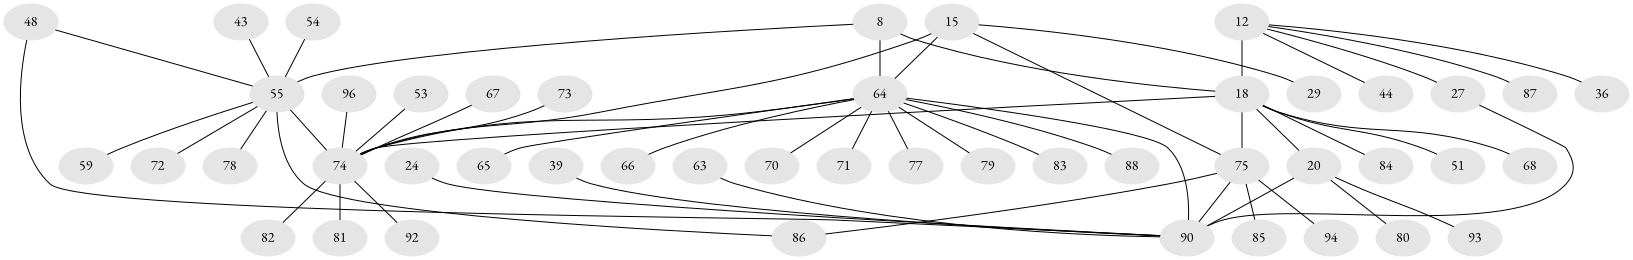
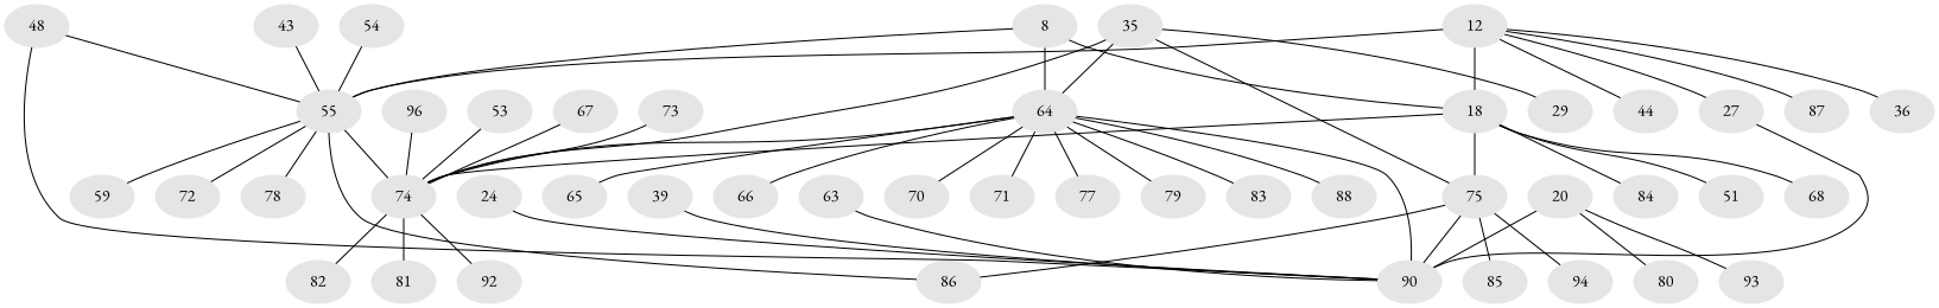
  graph {
    fontname="EB Garamond"
    node [color=gray90 fontname="EB Garamond" style=filled]
    edge [fontname="EB Garamond"]
    8 [super="+5"]
    18 [super="+17"]
    55 [super="+45+23+31+32"]
    64 [super="+7+42+47+62"]
    74 [super="+56+16+25+28+34+38"]
    75 [super="+40"]
    20 [super="+19"]
    51
    68
    84 [super="+30"]
    59
    72
    78
    86
    90 [super="+57+2+37"]
    65
    66
    70 [super="+58"]
    71
    77
    79
    83 [super="+41+69"]
    88
    12 [super="+11"]
    27
    36
    44
    87 [super="+81"]
-   15 [super="+13"]
+   15 [super="+13" label=35]
    29
    82 [super="+61"]
    n32 [label=81]
    92
    85 [super="+52+60+76"]
    94 [super="+91"]
    80 [super="+49"]
    93
    24
    39
    43
    n41 [label=96]
    48
    53
    54 [super="+50"]
    63
    67
    73
    8 -- 18
    8 -- 55
    8 -- 64 [weight=4]
    18 -- 74 [weight=2]
    18 -- 75
-   18 -- 20 [weight=4]
    18 -- 51
    18 -- 68
    18 -- 84
    55 -- 74 [weight=2]
    55 -- 59
    55 -- 72
    55 -- 78
    55 -- 86
    64 -- 74
    64 -- 90 [weight=3]
    64 -- 65
    64 -- 66
    64 -- 70
    64 -- 71
    64 -- 77
    64 -- 79
    64 -- 83
    64 -- 88
    74 -- 82
    74 -- n32
    74 -- 92
    75 -- 86
    75 -- 90 [weight=4]
    75 -- 85
    75 -- 94
    20 -- 90 [weight=2]
    20 -- 80
    20 -- 93
    12 -- 18
+   12 -- 55 [weight=4]
    12 -- 27
    12 -- 36
    12 -- 44
    12 -- 87
    27 -- 90
    15 -- 64
    15 -- 74 [weight=4]
    15 -- 75
    15 -- 29
    24 -- 90
    39 -- 90
    43 -- 55
    n41 -- 74
    48 -- 55
    48 -- 90 [weight=2]
    53 -- 74
    54 -- 55
    63 -- 90
    67 -- 74
    73 -- 74
  }
